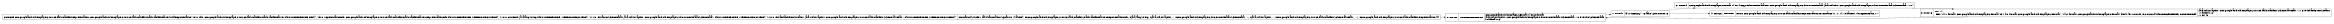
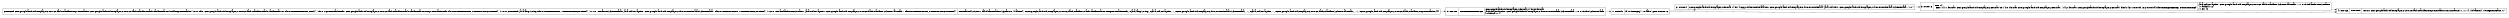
  digraph {
    rankdir=LR
    node [shape=record]
-   n1 [label="{0\:\ 0x0000|MTH_ENTER_BLOCK\l|com.google.android.exoplayer2.Format r4 = r9.format\ljava.util.ArrayList\<com.google.android.exoplayer2.drm.DrmInitData$SchemeData\> r0 = r9.drmSchemeDatas\lr0.addAll(r16)\l}"]
+   n1 [label="{0\:\ 0x0000|MTH_ENTER_BLOCK\l|com.google.android.exoplayer2.Format r4 = r9.format\ljava.util.ArrayList\<com.google.android.exoplayer2.drm.DrmInitData$SchemeData\> r0 = r9.drmSchemeDatas\lr0.addAll(r11)\l}"]
    n2 [label="{1\:\ 0x000b|if (r0.isEmpty() != false) goto L_0x0016\l}"]
    n3 [label="{2\:\ 0x000d|com.google.android.exoplayer2.Format r4 = r4.copyWithDrmInitData(new com.google.android.exoplayer2.drm.DrmInitData((java.util.List\<com.google.android.exoplayer2.drm.DrmInitData.SchemeData\>) r0))\l}"]
    n4 [label="{4\:\ 0x0026|RETURN\l|return com.google.android.exoplayer2.source.dash.manifest.Representation.newInstance(r1, \-1, r4, r9.baseUrl, r9.segmentBase, r7)\l}"]
    n5 [label="{3\:\ 0x0016|PHI: r4 \l  PHI: (r4v1 'format' com.google.android.exoplayer2.Format) = (r4v0 'format' com.google.android.exoplayer2.Format), (r4v2 'format' com.google.android.exoplayer2.Format) binds: [B:1:0x000b, B:2:0x000d] A[DONT_GENERATE, DONT_INLINE]\l|java.util.ArrayList\<com.google.android.exoplayer2.source.dash.manifest.SchemeValuePair\> r7 = r9.inbandEventStreams\lr7.addAll(r12)\lr1 = r40\l}"]
    n6 [label="{protected com.google.android.exoplayer2.source.dash.manifest.Representation com.google.android.exoplayer2.source.dash.manifest.DashManifestParser.buildRepresentation((r8v0 'this' com.google.android.exoplayer2.source.dash.manifest.DashManifestParser A[IMMUTABLE_TYPE, THIS]), (r9v0 'representationInfo' com.google.android.exoplayer2.source.dash.manifest.DashManifestParser$RepresentationInfo A[IMMUTABLE_TYPE, METHOD_ARGUMENT]), (r10v0 'contentId' java.lang.String A[IMMUTABLE_TYPE, METHOD_ARGUMENT]), (r11v0 'extraDrmSchemeDatas' java.util.ArrayList\<com.google.android.exoplayer2.drm.DrmInitData$SchemeData\> A[IMMUTABLE_TYPE, METHOD_ARGUMENT]), (r12v0 'extraInbandEventStreams' java.util.ArrayList\<com.google.android.exoplayer2.source.dash.manifest.SchemeValuePair\> A[IMMUTABLE_TYPE, METHOD_ARGUMENT]))  | Annotation[SYSTEM, dalvik.annotation.Signature, \{value=[(, Lcom\/google\/android\/exoplayer2\/source\/dash\/manifest\/DashManifestParser$RepresentationInfo;, Ljava\/lang\/String;, Ljava\/util\/ArrayList, \<, Lcom\/google\/android\/exoplayer2\/drm\/DrmInitData$SchemeData;, \>;, Ljava\/util\/ArrayList, \<, Lcom\/google\/android\/exoplayer2\/source\/dash\/manifest\/SchemeValuePair;, \>;), Lcom\/google\/android\/exoplayer2\/source\/dash\/manifest\/Representation;]\}]\l}"]
    n1 -> n2
    n2 -> n3 [style=dashed]
    n2 -> n4
    n3 -> n5
-   n5 -> n1
+   n5 -> n4
    n6 -> n1
  }
